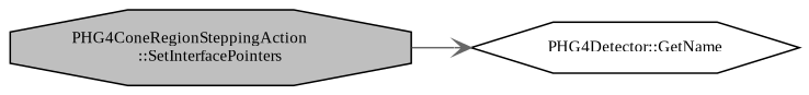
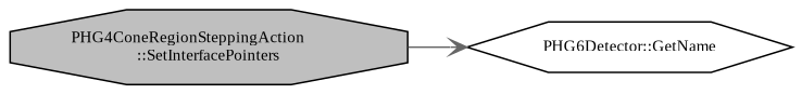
  digraph {
    rankdir=LR
    fontname="Liberation Serif"
    node [color=black fontname="Liberation Serif" fontsize=10]
    n1 [fillcolor=grey75 fontcolor=black height=0.2 label="PHG4ConeRegionSteppingAction\l::SetInterfacePointers" shape=octagon style=filled width=0.4]
-   n2 [height=0.2 label="PHG4Detector::GetName" shape=hexagon width=0.4]
+   n2 [height=0.2 label="PHG6Detector::GetName" shape=hexagon width=0.4]
    n1 -> n2 [color=gray40 fontname="Liberation Serif" fontsize=10 labelfontname=FreeSans labelfontsize=10 style=solid arrowhead=vee]
  }
